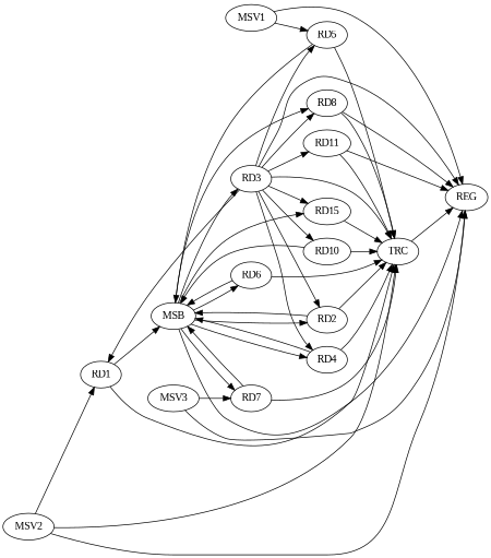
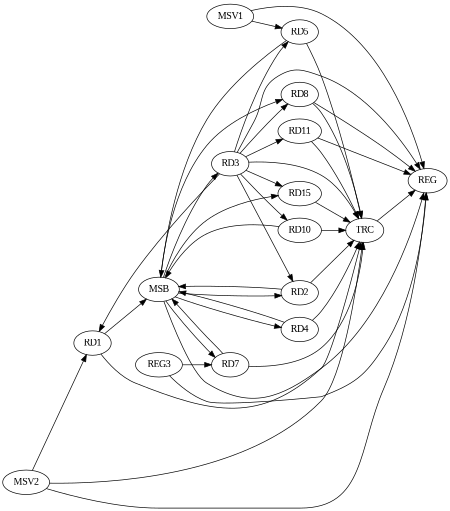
  strict digraph {
    fontname="Liberation Serif"
    rankdir=LR
    node [fontname="Liberation Serif"]
    edge [fontname="Liberation Serif"]
    n1 [label=RD1]
    n2 [label=MSB]
    n3 [label=TRC]
    n4 [label=RD2]
    n5 [label=RD3]
    n6 [label=RD4]
    n7 [label=RD7]
    n8 [label=RD8]
    n9 [label=RD15]
    n10 [label=REG]
-   n11 [label=RD6]
    n12 [label=RD5]
    n13 [label=RD10]
    n14 [label=RD11]
    n15 [label=MSV1]
    n16 [label=MSV2]
-   n17 [label=MSV3]
+   n17 [label=REG3]
    n1 -> n2
    n1 -> n3
    n2 -> n4
    n2 -> n5
    n2 -> n6
    n2 -> n7
    n2 -> n8
    n2 -> n9
    n2 -> n10
-   n2 -> n11
    n3 -> n10
    n4 -> n2
    n4 -> n3
    n5 -> n1
    n5 -> n3
    n5 -> n4
-   n5 -> n6
    n5 -> n8
    n5 -> n9
    n5 -> n10
    n5 -> n12
    n5 -> n13
    n5 -> n14
    n6 -> n2
    n6 -> n3
    n7 -> n2
    n7 -> n3
    n8 -> n3
    n8 -> n10
    n9 -> n3
-   n11 -> n2
-   n11 -> n3
    n12 -> n2
    n12 -> n3
    n13 -> n2
    n13 -> n3
    n14 -> n3
    n14 -> n10
    n15 -> n10
    n15 -> n12
    n16 -> n1
    n16 -> n3
    n16 -> n10
    n17 -> n7
    n17 -> n10
  }
